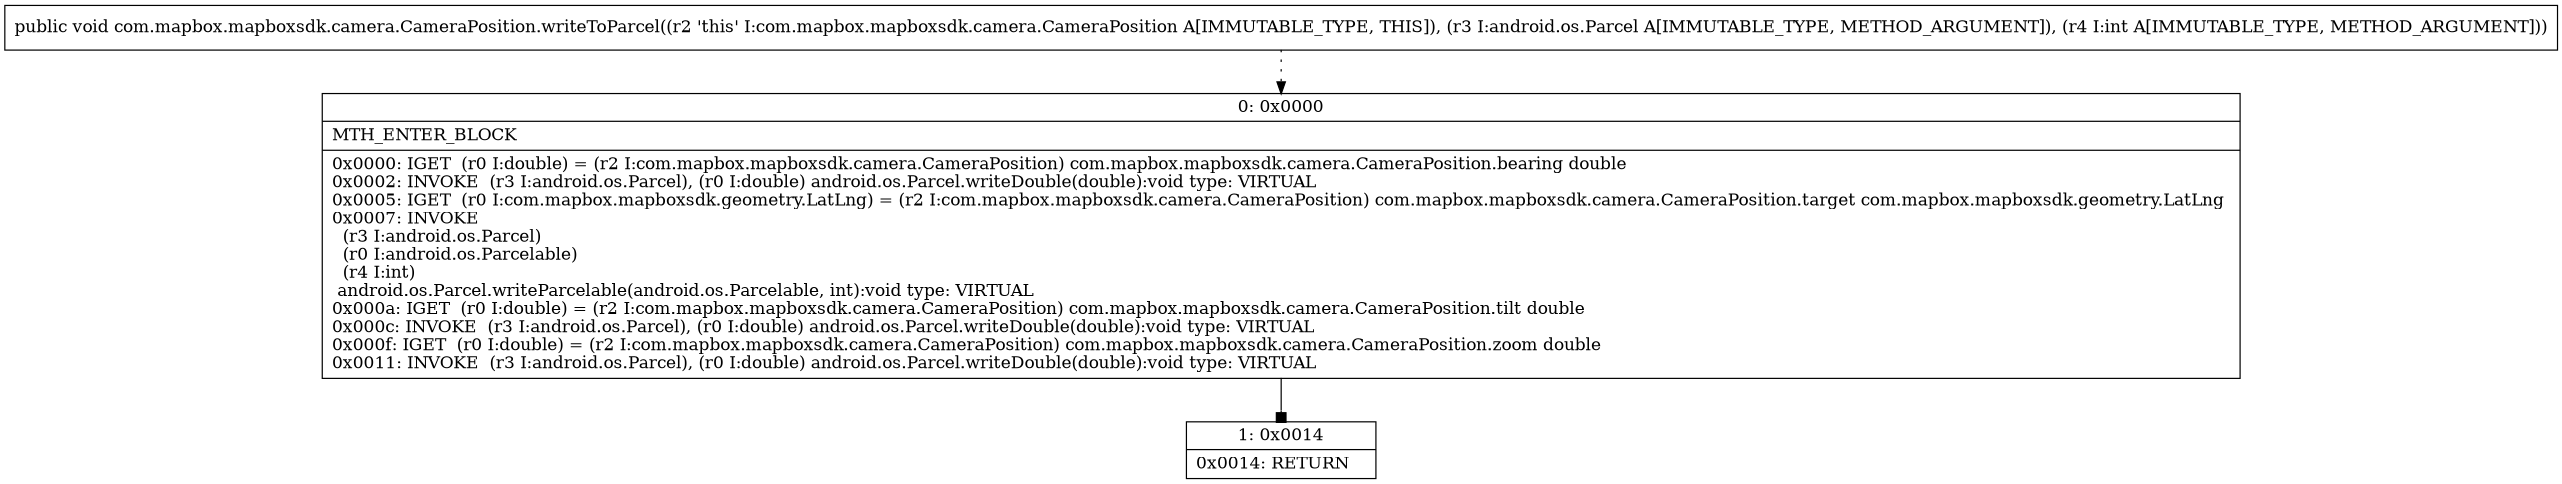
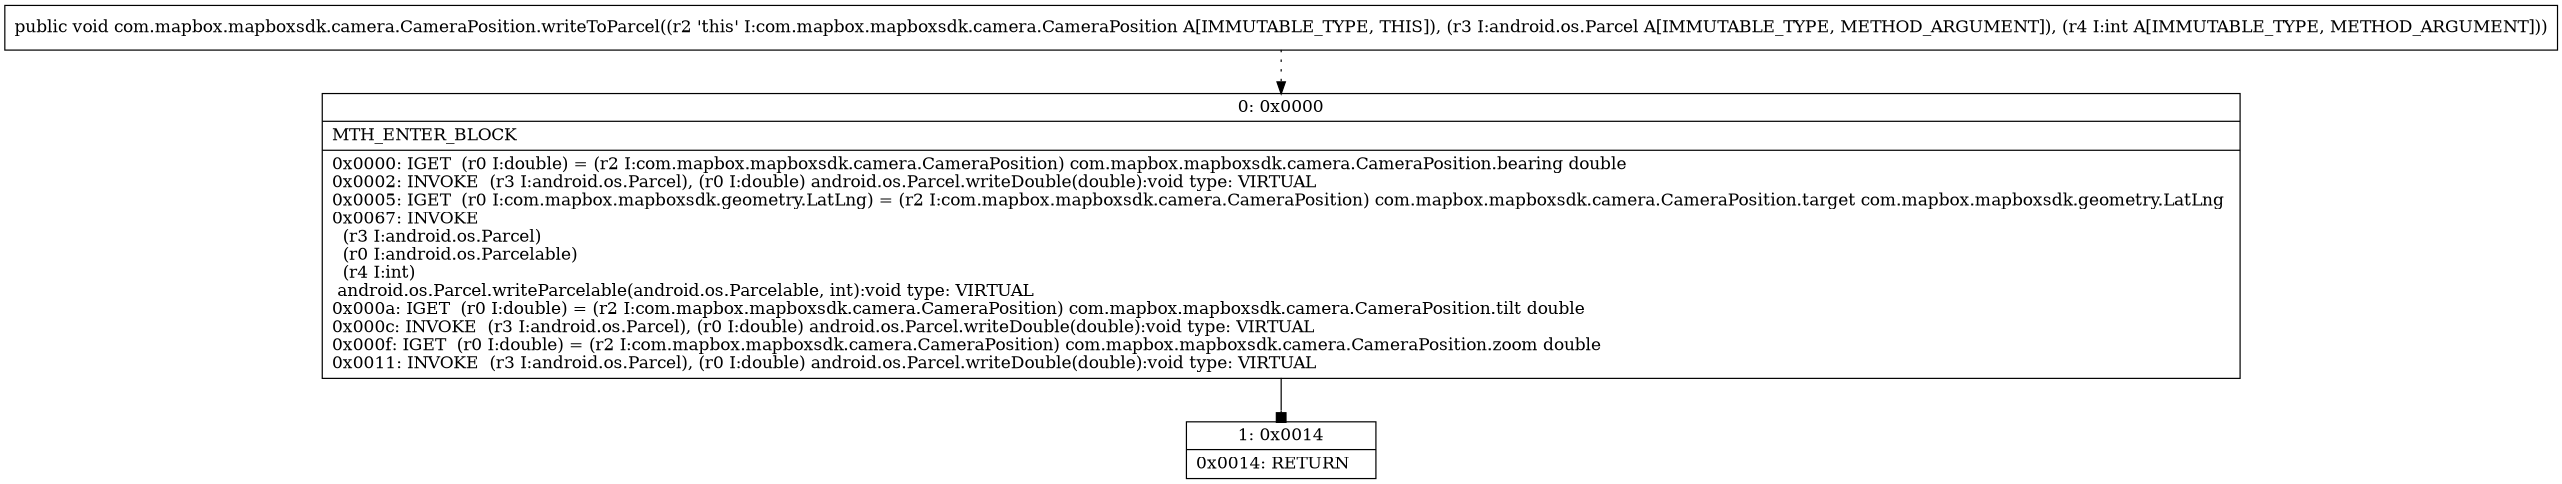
  digraph {
    node [shape=record]
-   n1 [label="{0\:\ 0x0000|MTH_ENTER_BLOCK\l|0x0000: IGET  (r0 I:double) = (r2 I:com.mapbox.mapboxsdk.camera.CameraPosition) com.mapbox.mapboxsdk.camera.CameraPosition.bearing double \l0x0002: INVOKE  (r3 I:android.os.Parcel), (r0 I:double) android.os.Parcel.writeDouble(double):void type: VIRTUAL \l0x0005: IGET  (r0 I:com.mapbox.mapboxsdk.geometry.LatLng) = (r2 I:com.mapbox.mapboxsdk.camera.CameraPosition) com.mapbox.mapboxsdk.camera.CameraPosition.target com.mapbox.mapboxsdk.geometry.LatLng \l0x0007: INVOKE  \l  (r3 I:android.os.Parcel)\l  (r0 I:android.os.Parcelable)\l  (r4 I:int)\l android.os.Parcel.writeParcelable(android.os.Parcelable, int):void type: VIRTUAL \l0x000a: IGET  (r0 I:double) = (r2 I:com.mapbox.mapboxsdk.camera.CameraPosition) com.mapbox.mapboxsdk.camera.CameraPosition.tilt double \l0x000c: INVOKE  (r3 I:android.os.Parcel), (r0 I:double) android.os.Parcel.writeDouble(double):void type: VIRTUAL \l0x000f: IGET  (r0 I:double) = (r2 I:com.mapbox.mapboxsdk.camera.CameraPosition) com.mapbox.mapboxsdk.camera.CameraPosition.zoom double \l0x0011: INVOKE  (r3 I:android.os.Parcel), (r0 I:double) android.os.Parcel.writeDouble(double):void type: VIRTUAL \l}"]
+   n1 [label="{0\:\ 0x0000|MTH_ENTER_BLOCK\l|0x0000: IGET  (r0 I:double) = (r2 I:com.mapbox.mapboxsdk.camera.CameraPosition) com.mapbox.mapboxsdk.camera.CameraPosition.bearing double \l0x0002: INVOKE  (r3 I:android.os.Parcel), (r0 I:double) android.os.Parcel.writeDouble(double):void type: VIRTUAL \l0x0005: IGET  (r0 I:com.mapbox.mapboxsdk.geometry.LatLng) = (r2 I:com.mapbox.mapboxsdk.camera.CameraPosition) com.mapbox.mapboxsdk.camera.CameraPosition.target com.mapbox.mapboxsdk.geometry.LatLng \l0x0067: INVOKE  \l  (r3 I:android.os.Parcel)\l  (r0 I:android.os.Parcelable)\l  (r4 I:int)\l android.os.Parcel.writeParcelable(android.os.Parcelable, int):void type: VIRTUAL \l0x000a: IGET  (r0 I:double) = (r2 I:com.mapbox.mapboxsdk.camera.CameraPosition) com.mapbox.mapboxsdk.camera.CameraPosition.tilt double \l0x000c: INVOKE  (r3 I:android.os.Parcel), (r0 I:double) android.os.Parcel.writeDouble(double):void type: VIRTUAL \l0x000f: IGET  (r0 I:double) = (r2 I:com.mapbox.mapboxsdk.camera.CameraPosition) com.mapbox.mapboxsdk.camera.CameraPosition.zoom double \l0x0011: INVOKE  (r3 I:android.os.Parcel), (r0 I:double) android.os.Parcel.writeDouble(double):void type: VIRTUAL \l}"]
    n2 [label="{1\:\ 0x0014|0x0014: RETURN   \l}"]
    n3 [label="{public void com.mapbox.mapboxsdk.camera.CameraPosition.writeToParcel((r2 'this' I:com.mapbox.mapboxsdk.camera.CameraPosition A[IMMUTABLE_TYPE, THIS]), (r3 I:android.os.Parcel A[IMMUTABLE_TYPE, METHOD_ARGUMENT]), (r4 I:int A[IMMUTABLE_TYPE, METHOD_ARGUMENT])) }"]
    n1 -> n2 [style=solid arrowhead=box]
    n3 -> n1 [style=dotted arrowhead=normal]
  }
